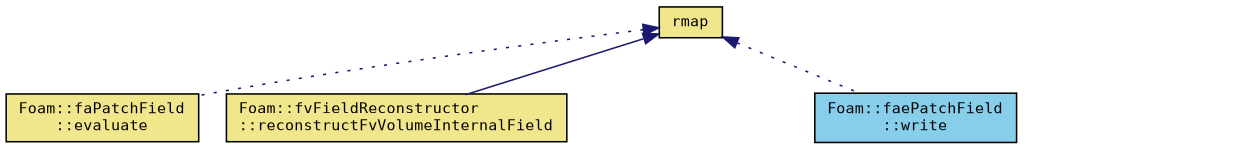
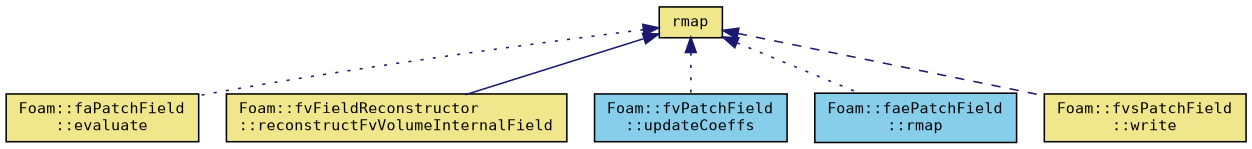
  digraph {
    fontname="DejaVu Sans Mono"
    rankdir=TB
    node [color=black fillcolor=khaki fontname="DejaVu Sans Mono" fontsize=10 shape=record style=filled]
    edge [color=midnightblue dir=back fontname="DejaVu Sans Mono" fontsize=10 labelfontname=Helvetica labelfontsize=10 style=dotted]
    n1 [fontcolor=black height=0.2 label=rmap width=0.4]
    n2 [height=0.2 label="Foam::faPatchField\l::evaluate" width=0.4]
    n3 [height=0.2 label="Foam::fvFieldReconstructor\l::reconstructFvVolumeInternalField" width=0.4]
-   n5 [fillcolor=skyblue height=0.2 label="Foam::faePatchField\l::write" width=0.4]
+   n4 [fillcolor=skyblue height=0.2 label="Foam::fvPatchField\l::updateCoeffs" width=0.4]
+   n5 [fillcolor=skyblue height=0.2 label="Foam::faePatchField\l::rmap" width=0.4]
+   n6 [height=0.2 label="Foam::fvsPatchField\l::write" width=0.4]
    n1 -> n2
    n1 -> n3 [style=solid]
+   n1 -> n4
    n1 -> n5
+   n1 -> n6 [style=dashed]
  }
